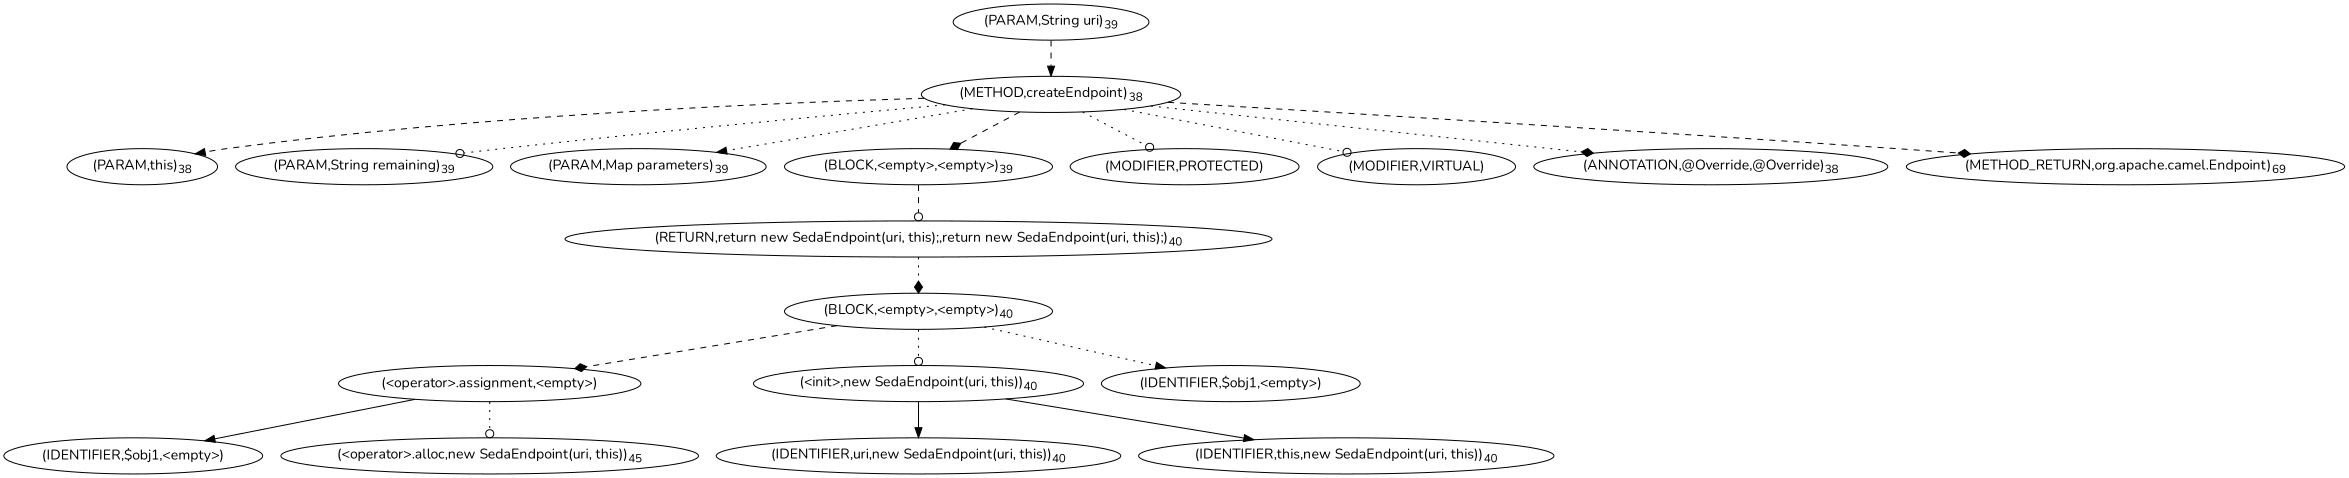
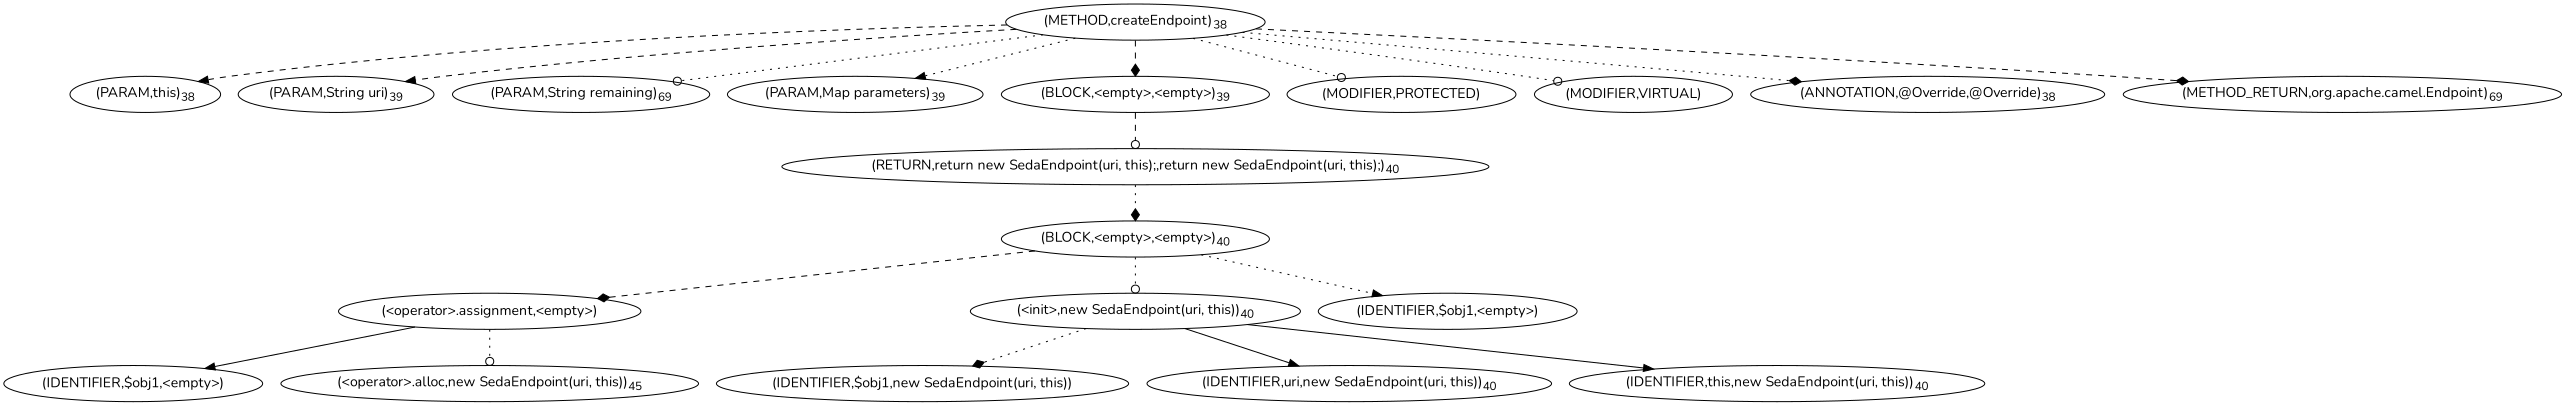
  digraph {
    fontname=Nunito
    node [fontname=Nunito]
    edge [arrowhead=normal fontname=Nunito style=dotted]
    n1 [label=<(METHOD,createEndpoint)<SUB>38</SUB>>]
    n2 [label=<(PARAM,this)<SUB>38</SUB>>]
    n3 [label=<(PARAM,String uri)<SUB>39</SUB>>]
-   n4 [label=<(PARAM,String remaining)<SUB>39</SUB>>]
+   n4 [label=<(PARAM,String remaining)<SUB>69</SUB>>]
    n5 [label=<(PARAM,Map parameters)<SUB>39</SUB>>]
    n6 [label=<(BLOCK,&lt;empty&gt;,&lt;empty&gt;)<SUB>39</SUB>>]
    n7 [label=<(MODIFIER,PROTECTED)>]
    n8 [label=<(MODIFIER,VIRTUAL)>]
    n9 [label=<(ANNOTATION,@Override,@Override)<SUB>38</SUB>>]
    n10 [label=<(METHOD_RETURN,org.apache.camel.Endpoint)<SUB>69</SUB>>]
    n11 [label=<(RETURN,return new SedaEndpoint(uri, this);,return new SedaEndpoint(uri, this);)<SUB>40</SUB>>]
    n12 [label=<(BLOCK,&lt;empty&gt;,&lt;empty&gt;)<SUB>40</SUB>>]
    n13 [label=<(&lt;operator&gt;.assignment,&lt;empty&gt;)>]
    n14 [label=<(&lt;init&gt;,new SedaEndpoint(uri, this))<SUB>40</SUB>>]
    n15 [label=<(IDENTIFIER,$obj1,&lt;empty&gt;)>]
    n16 [label=<(IDENTIFIER,$obj1,&lt;empty&gt;)>]
    n17 [label=<(&lt;operator&gt;.alloc,new SedaEndpoint(uri, this))<SUB>45</SUB>>]
+   n18 [label=<(IDENTIFIER,$obj1,new SedaEndpoint(uri, this))>]
    n19 [label=<(IDENTIFIER,uri,new SedaEndpoint(uri, this))<SUB>40</SUB>>]
    n20 [label=<(IDENTIFIER,this,new SedaEndpoint(uri, this))<SUB>40</SUB>>]
    n1 -> n2 [style=dashed]
-   n3 -> n1 [style=dashed]
+   n1 -> n3 [style=dashed]
    n1 -> n4 [arrowhead=odot]
    n1 -> n5
    n1 -> n6 [arrowhead=diamond style=dashed]
    n1 -> n7 [arrowhead=odot]
    n1 -> n8 [arrowhead=odot]
    n1 -> n9 [arrowhead=diamond]
    n1 -> n10 [arrowhead=diamond style=dashed]
    n6 -> n11 [arrowhead=odot style=dashed]
    n11 -> n12 [arrowhead=diamond]
    n12 -> n13 [arrowhead=diamond style=dashed]
    n12 -> n14 [arrowhead=odot]
    n12 -> n15
    n13 -> n16 [style=solid]
    n13 -> n17 [arrowhead=odot]
+   n14 -> n18 [arrowhead=diamond]
    n14 -> n19 [style=solid]
    n14 -> n20 [style=solid]
  }
